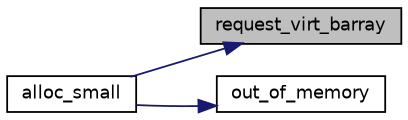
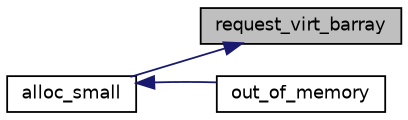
  digraph {
    rankdir=LR
    node [color=black fontname=Helvetica fontsize=10 shape=record]
    edge [color=midnightblue fontname=Helvetica fontsize=10 labelfontname=Helvetica labelfontsize=10 style=solid]
    n1 [fillcolor=grey75 fontcolor=black height=0.2 label=request_virt_barray style=filled width=0.4]
    n2 [height=0.2 label=alloc_small width=0.4]
    n3 [height=0.2 label=out_of_memory width=0.4]
    n2 -> n1
-   n2 -> n3
+   n3 -> n2
  }
